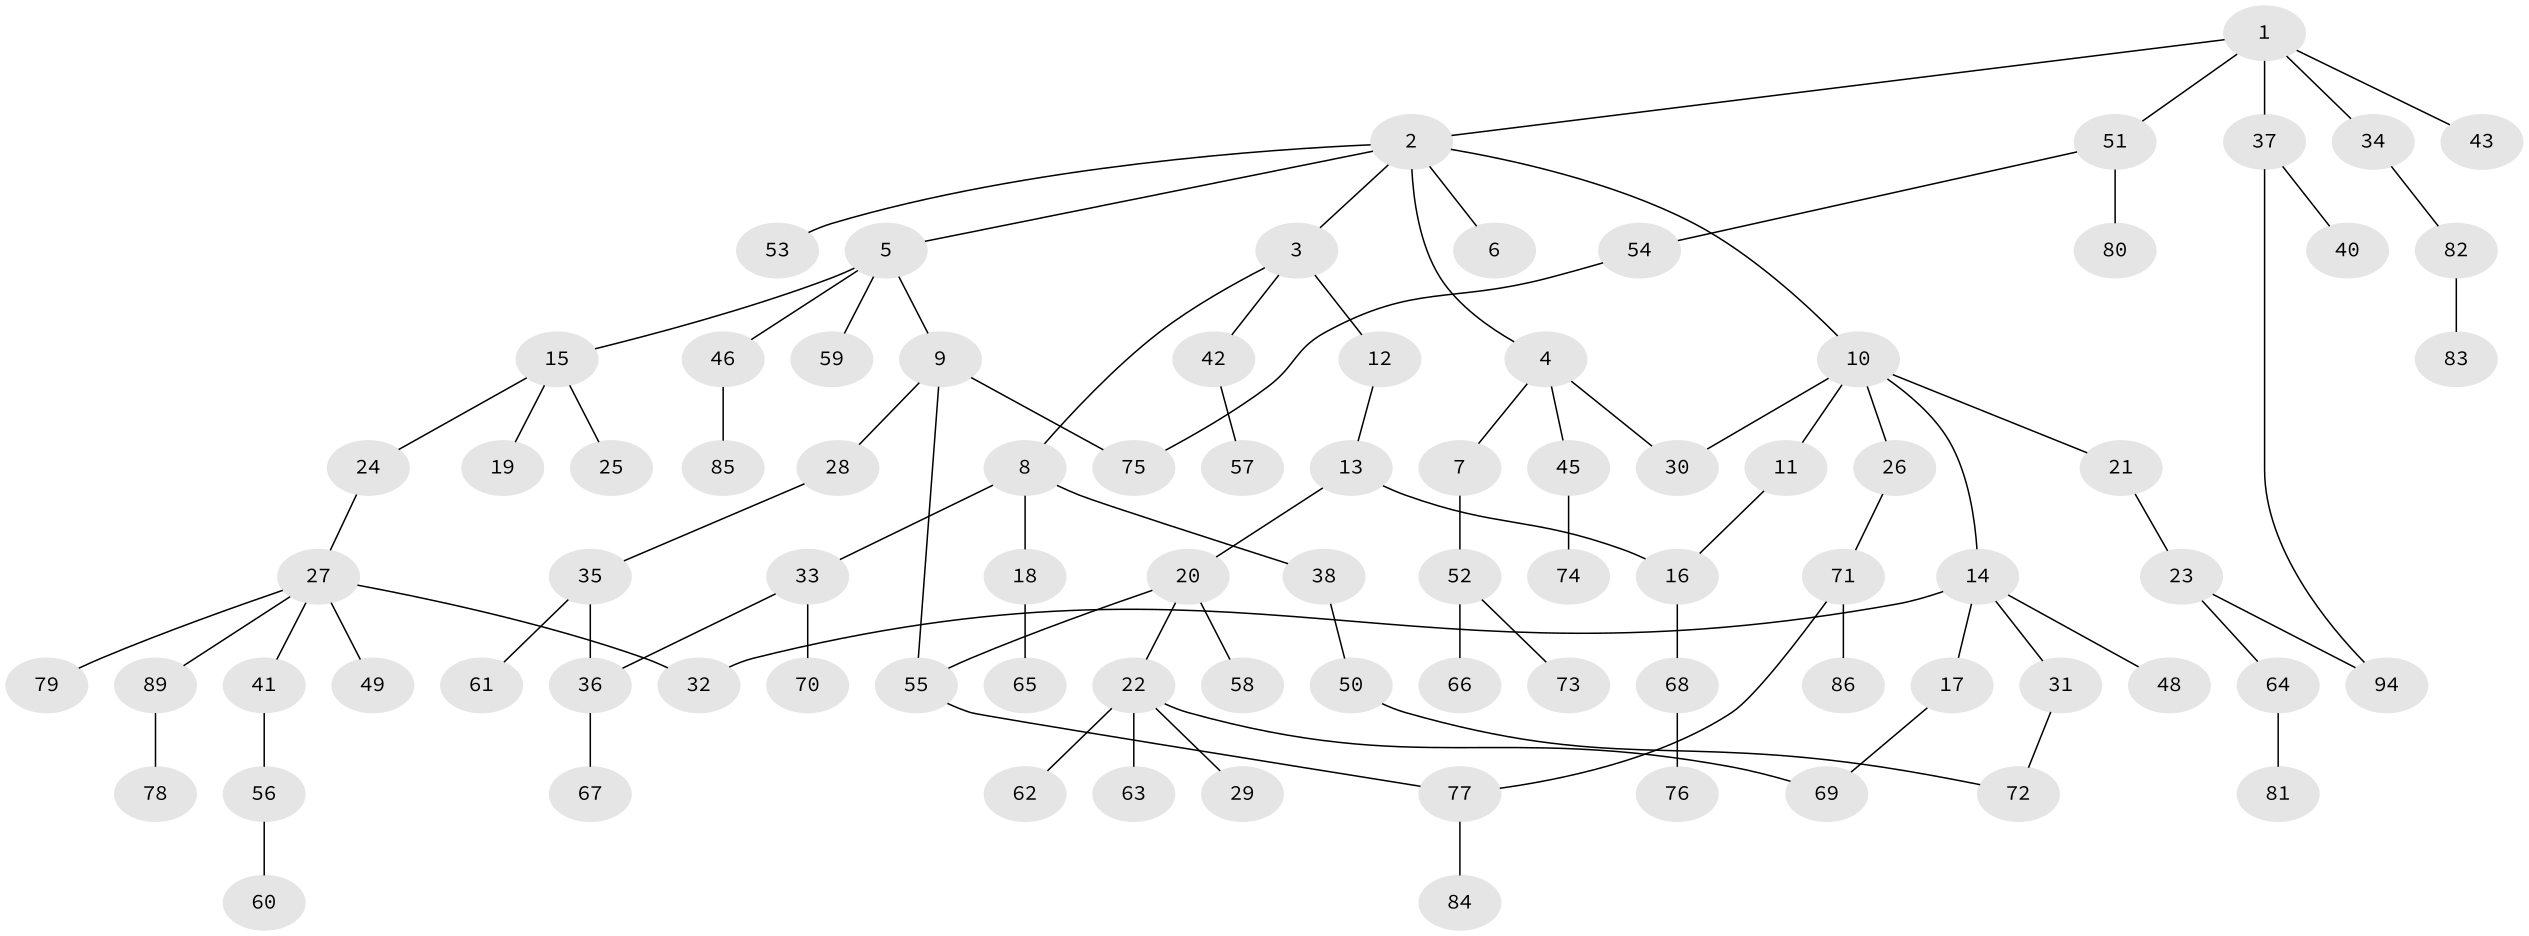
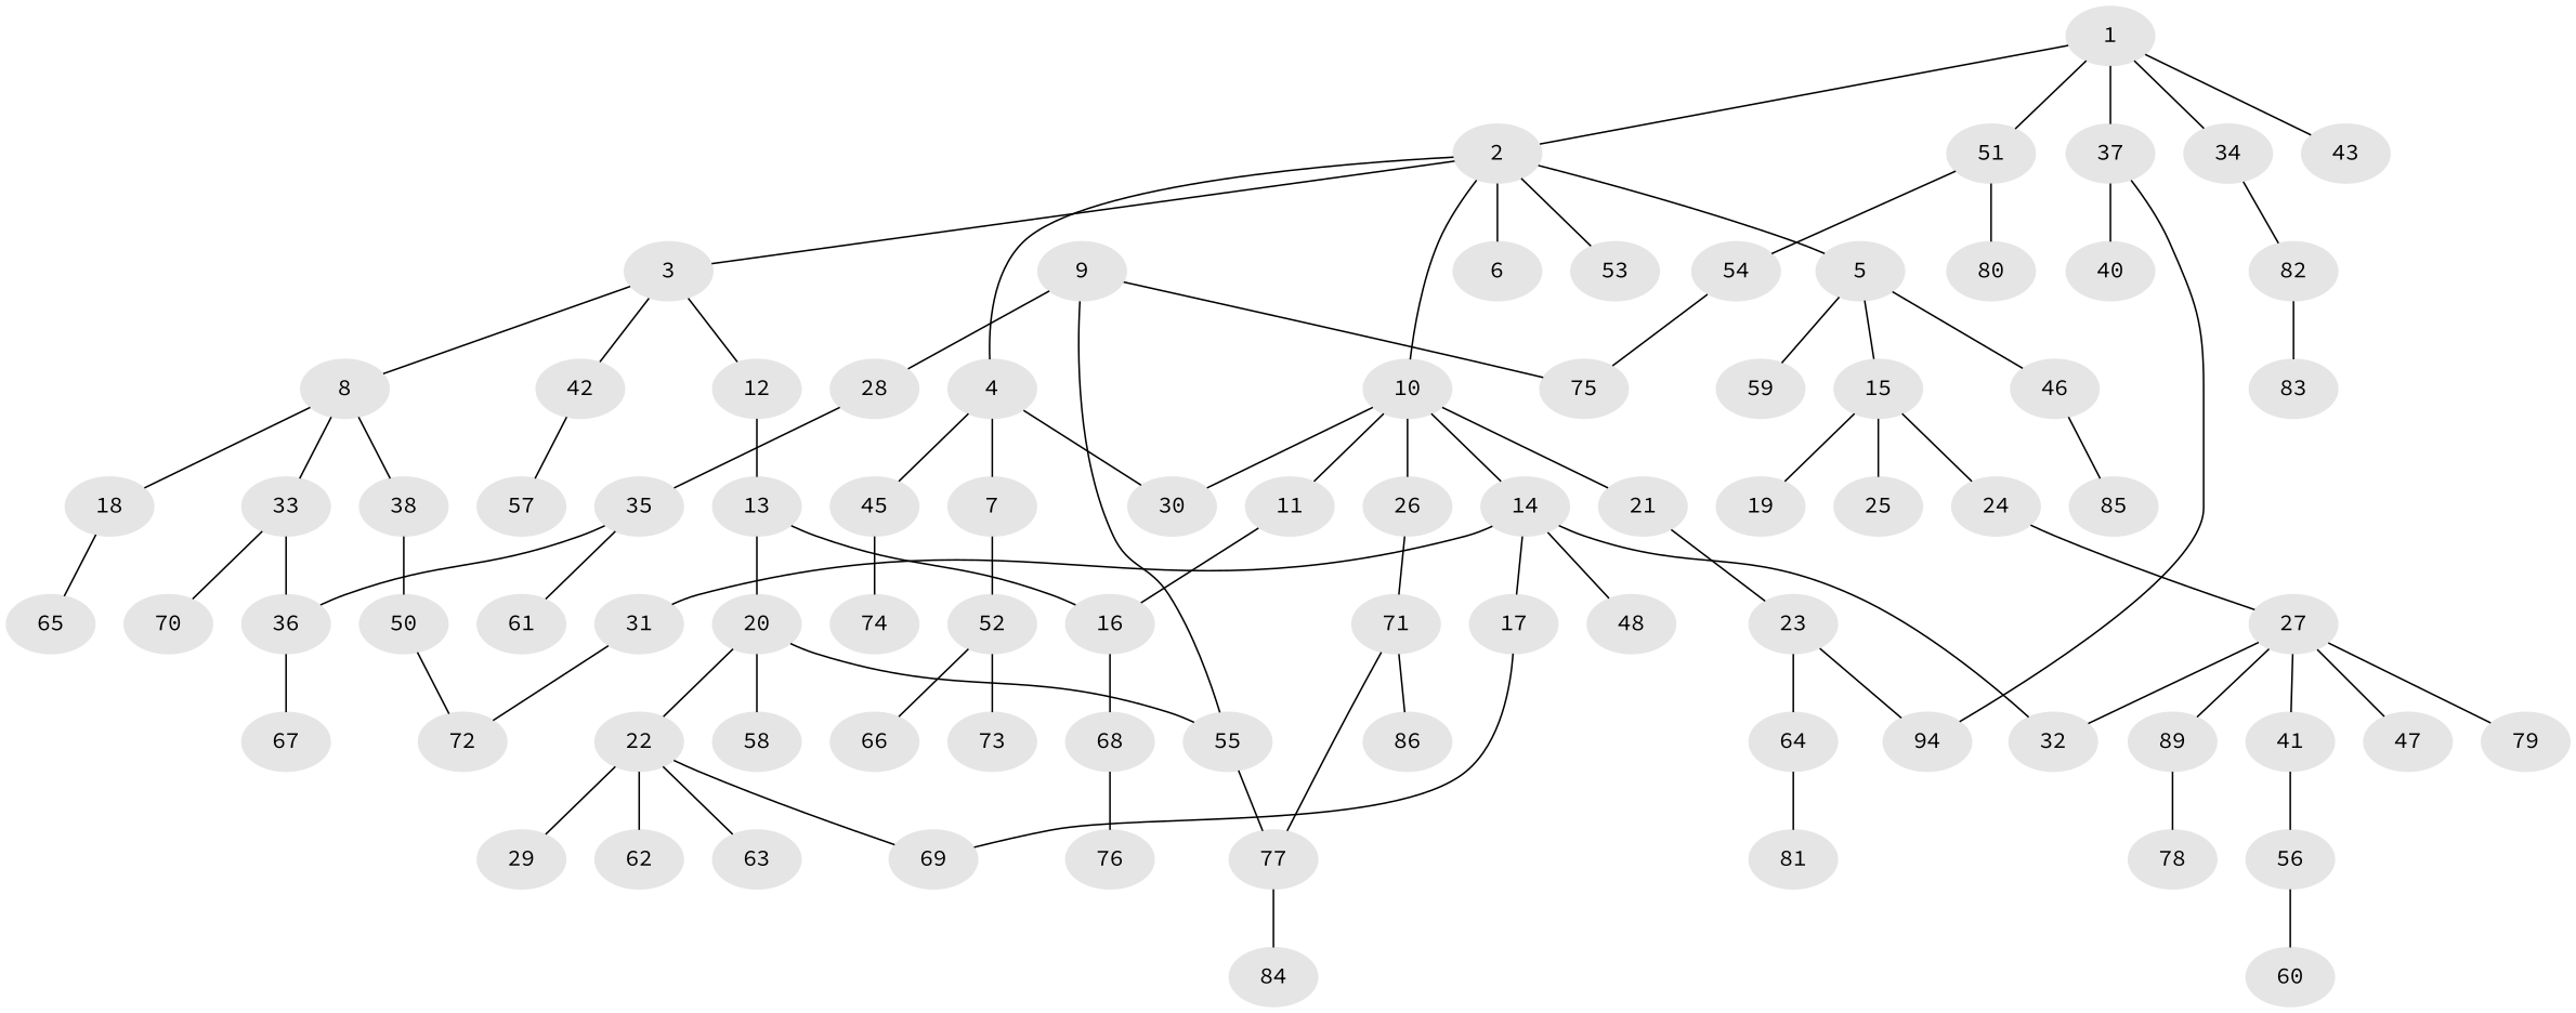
  graph {
    fontname="Source Code Pro"
    node [color=gray90 fontname="Source Code Pro" style=filled]
    edge [fontname="Source Code Pro"]
    1
    2
    34
    37
    43
    51
    3
    4
    5
    6
    10
    53
    82
    n14 [label=94]
    40
    54
    80
    8
    12
    42
    7
    30
    45
    9
    15
    46
    59
    11
    14
    21
    26
    18
    33
    38
    13
    57
    52
    74
    28
    55
    75
    19
    24
    25
    35
    85
    66
    73
    65
    36
    70
    50
    77
    16
    17
    31
    32
    48
    23
    71
    68
    20
    22
    58
    69
    72
    27
    76
    29
    62
    63
    64
    81
    n74 [label=89]
    41
-   47 [label=49]
+   47
    79
    86
    78
    56
    61
    67
    83
    60
    84
    1 -- 2
    1 -- 34
    1 -- 37
    1 -- 43
    1 -- 51
    2 -- 3
    2 -- 4
    2 -- 5
    2 -- 6
    2 -- 10
    2 -- 53
    34 -- 82
    37 -- n14
    37 -- 40
    51 -- 54
    51 -- 80
    3 -- 8
    3 -- 12
    3 -- 42
    4 -- 7
    4 -- 30
    4 -- 45
-   5 -- 9
    5 -- 15
    5 -- 46
    5 -- 59
    10 -- 30
    10 -- 11
    10 -- 14
    10 -- 21
    10 -- 26
    82 -- 83
    54 -- 75
    8 -- 18
    8 -- 33
    8 -- 38
    12 -- 13
    42 -- 57
    7 -- 52
    45 -- 74
    9 -- 28
    9 -- 55
    9 -- 75
    15 -- 19
    15 -- 24
    15 -- 25
    46 -- 85
    11 -- 16
    14 -- 17
    14 -- 31
    14 -- 32
    14 -- 48
    21 -- 23
    26 -- 71
    18 -- 65
    33 -- 36
    33 -- 70
    38 -- 50
    13 -- 16
    13 -- 20
    52 -- 66
    52 -- 73
    28 -- 35
    55 -- 77
    24 -- 27
    35 -- 36
    35 -- 61
    36 -- 67
    50 -- 72
    77 -- 84
    16 -- 68
    17 -- 69
    31 -- 72
    23 -- n14
    23 -- 64
    71 -- 77
    71 -- 86
    68 -- 76
    20 -- 55
    20 -- 22
    20 -- 58
    22 -- 69
    22 -- 29
    22 -- 62
    22 -- 63
    27 -- 32
    27 -- n74
    27 -- 41
    27 -- 47
    27 -- 79
    64 -- 81
    n74 -- 78
    41 -- 56
    56 -- 60
  }
